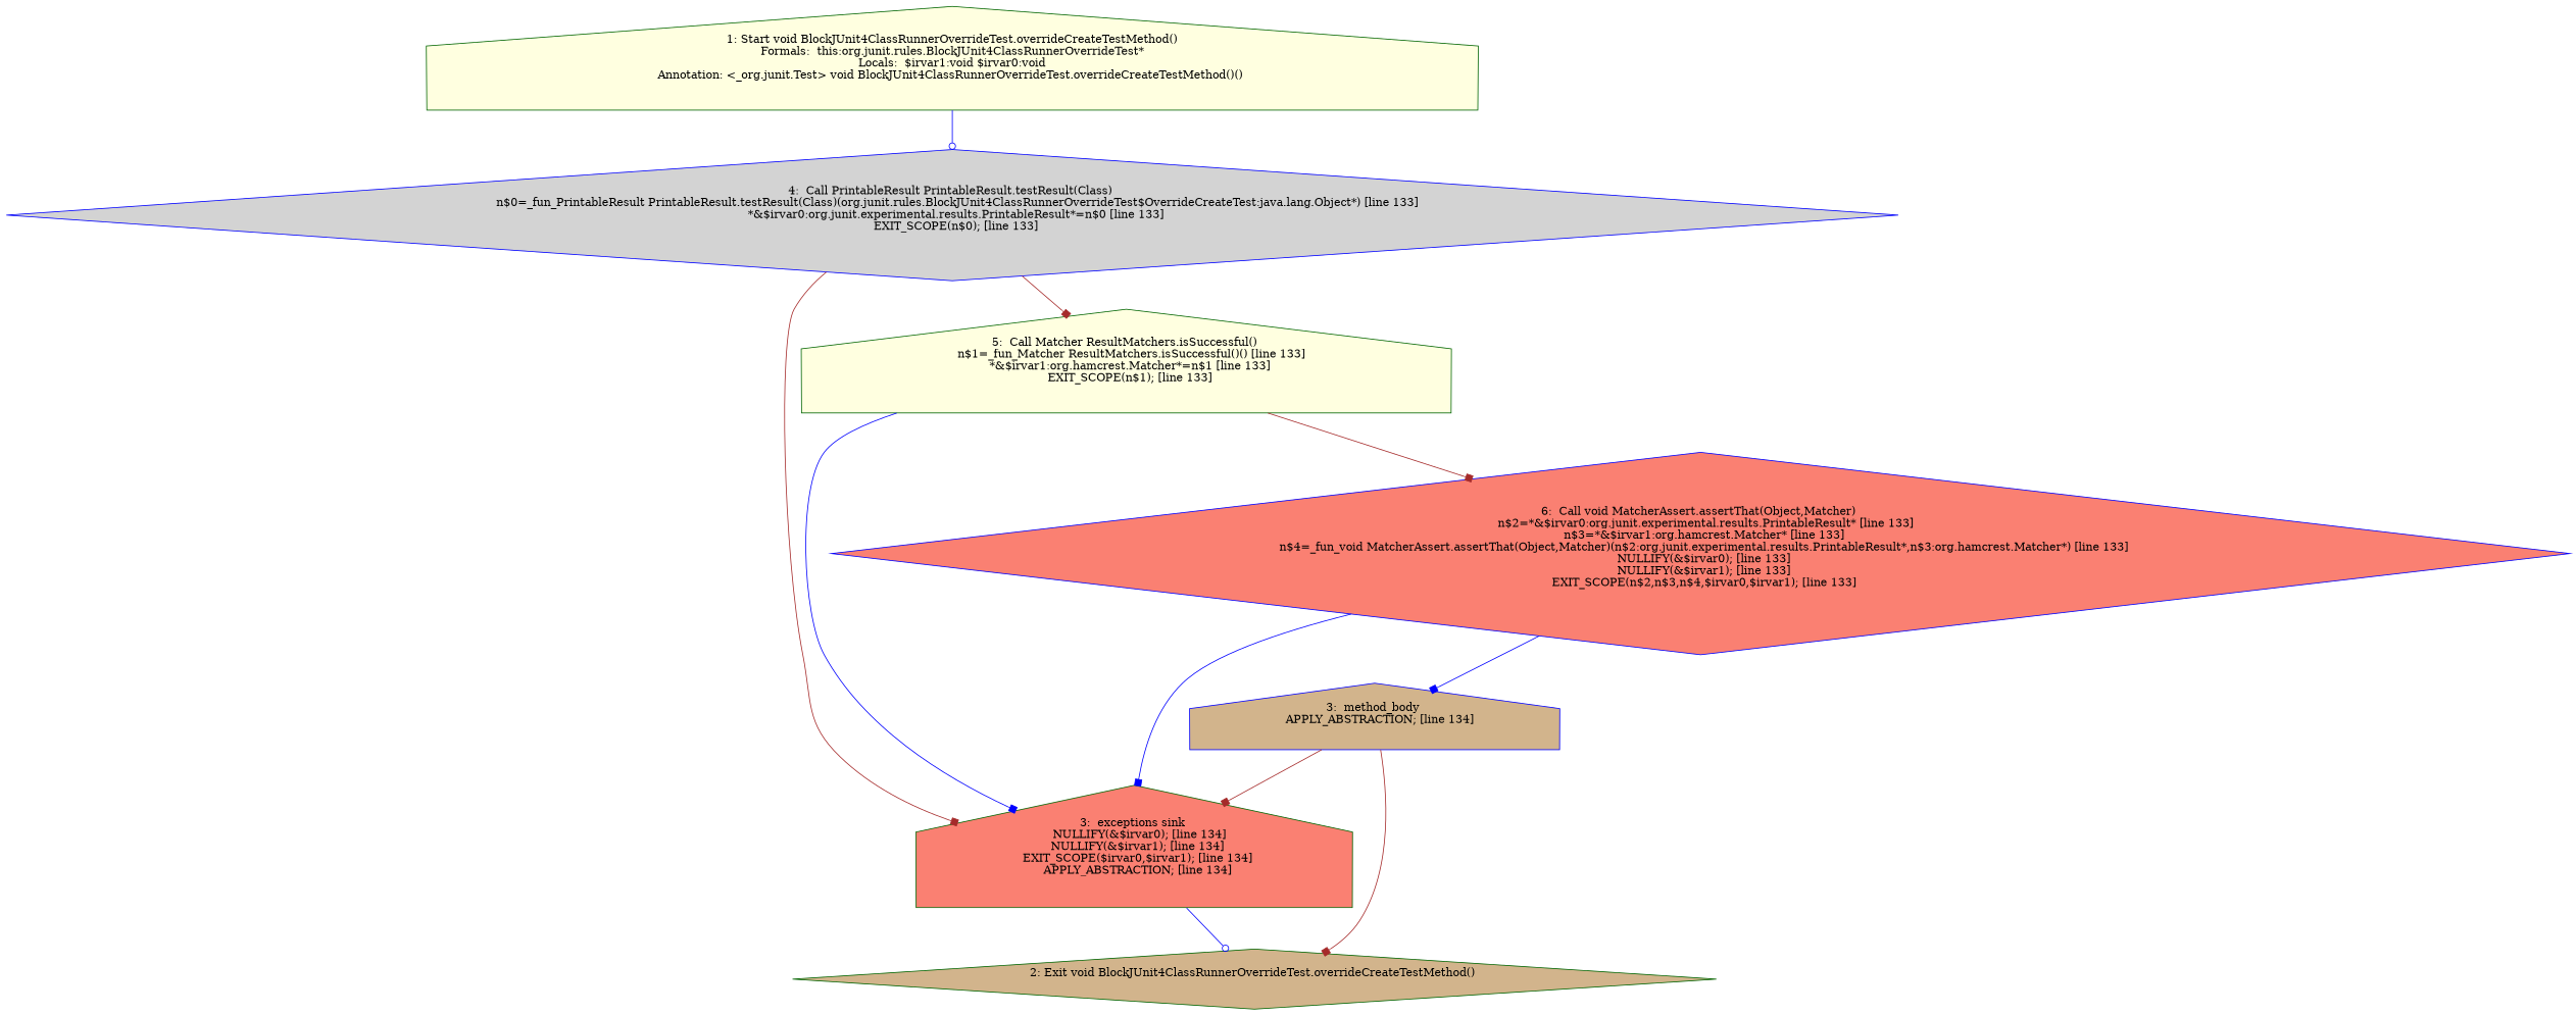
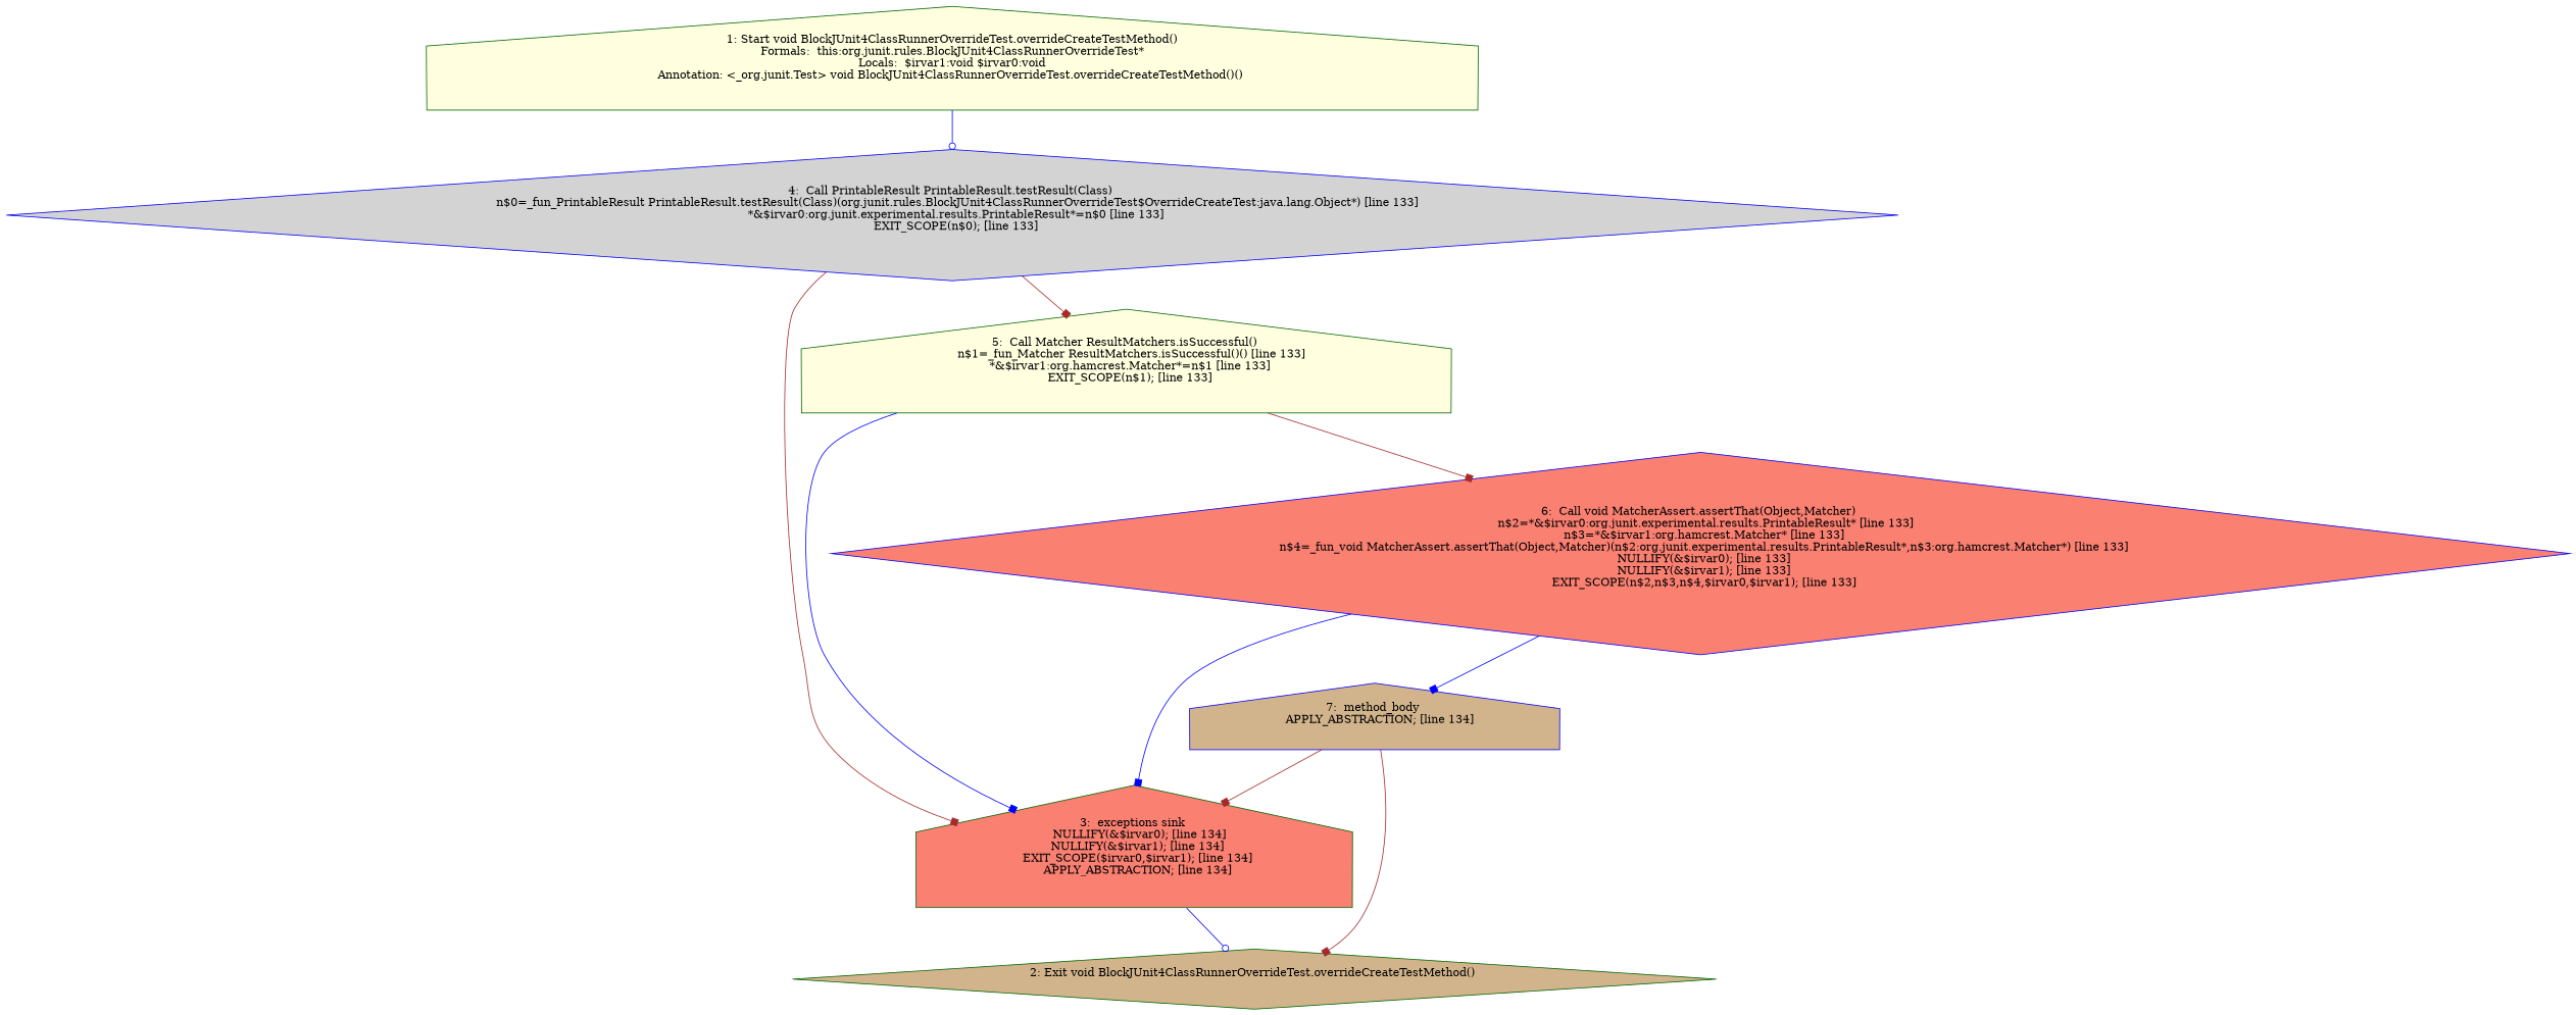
  digraph {
    node [color=darkgreen style=filled fillcolor=lightyellow shape=house]
    edge [color=blue arrowhead=box]
    n1 [label="1: Start void BlockJUnit4ClassRunnerOverrideTest.overrideCreateTestMethod()\nFormals:  this:org.junit.rules.BlockJUnit4ClassRunnerOverrideTest*\nLocals:  $irvar1:void $irvar0:void\nAnnotation: <_org.junit.Test> void BlockJUnit4ClassRunnerOverrideTest.overrideCreateTestMethod()() \n  "]
    n2 [label="4:  Call PrintableResult PrintableResult.testResult(Class) \n   n$0=_fun_PrintableResult PrintableResult.testResult(Class)(org.junit.rules.BlockJUnit4ClassRunnerOverrideTest$OverrideCreateTest:java.lang.Object*) [line 133]\n  *&$irvar0:org.junit.experimental.results.PrintableResult*=n$0 [line 133]\n  EXIT_SCOPE(n$0); [line 133]\n " shape=diamond fillcolor=lightgrey color=blue]
    n3 [label="3:  exceptions sink \n   NULLIFY(&$irvar0); [line 134]\n  NULLIFY(&$irvar1); [line 134]\n  EXIT_SCOPE($irvar0,$irvar1); [line 134]\n  APPLY_ABSTRACTION; [line 134]\n " fillcolor=salmon]
    n4 [label="5:  Call Matcher ResultMatchers.isSuccessful() \n   n$1=_fun_Matcher ResultMatchers.isSuccessful()() [line 133]\n  *&$irvar1:org.hamcrest.Matcher*=n$1 [line 133]\n  EXIT_SCOPE(n$1); [line 133]\n "]
    n5 [label="2: Exit void BlockJUnit4ClassRunnerOverrideTest.overrideCreateTestMethod() \n  " fillcolor=tan shape=diamond]
    n6 [label="6:  Call void MatcherAssert.assertThat(Object,Matcher) \n   n$2=*&$irvar0:org.junit.experimental.results.PrintableResult* [line 133]\n  n$3=*&$irvar1:org.hamcrest.Matcher* [line 133]\n  n$4=_fun_void MatcherAssert.assertThat(Object,Matcher)(n$2:org.junit.experimental.results.PrintableResult*,n$3:org.hamcrest.Matcher*) [line 133]\n  NULLIFY(&$irvar0); [line 133]\n  NULLIFY(&$irvar1); [line 133]\n  EXIT_SCOPE(n$2,n$3,n$4,$irvar0,$irvar1); [line 133]\n " shape=diamond fillcolor=salmon color=blue]
-   n7 [label="3:  method_body \n   APPLY_ABSTRACTION; [line 134]\n " fillcolor=tan color=blue]
+   n7 [label="7:  method_body \n   APPLY_ABSTRACTION; [line 134]\n " fillcolor=tan color=blue]
    n1 -> n2 [arrowhead=odot]
    n2 -> n3 [color=brown]
    n2 -> n4 [color=brown]
    n3 -> n5 [arrowhead=odot]
    n4 -> n3
    n4 -> n6 [color=brown]
    n6 -> n3
    n6 -> n7
    n7 -> n3 [color=brown]
    n7 -> n5 [color=brown]
  }
